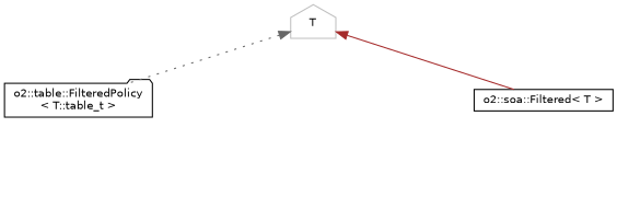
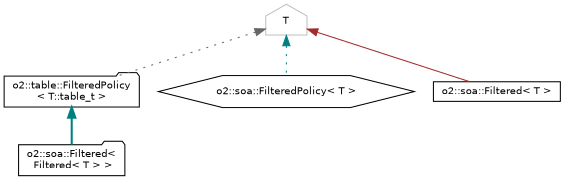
  digraph {
    rankdir=TB
    node [color=black fontname=Helvetica fontsize=10 shape=folder]
    edge [color=teal dir=back fontname=Helvetica fontsize=10 labelfontname=Helvetica labelfontsize=10 style=dotted]
    n1 [color=grey75 height=0.2 label=T shape=house width=0.4]
    n2 [height=0.2 label="o2::table::FilteredPolicy\l\< T::table_t \>" width=0.4]
+   n3 [height=0.2 label="o2::soa::FilteredPolicy\< T \>" shape=hexagon width=0.4]
    n4 [height=0.2 label="o2::soa::Filtered\< T \>" shape=box width=0.4]
+   n5 [height=0.2 label="o2::soa::Filtered\<\l Filtered\< T \> \>" width=0.4]
    n1 -> n2 [color=gray40]
+   n1 -> n3
    n1 -> n4 [color=brown style=solid]
+   n2 -> n5 [style=bold]
  }
